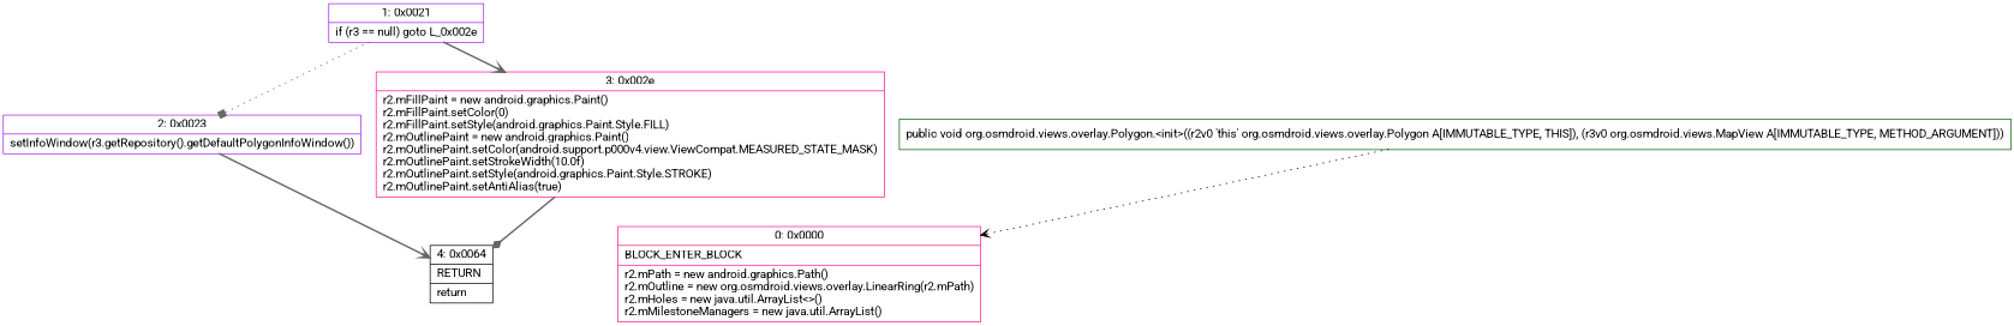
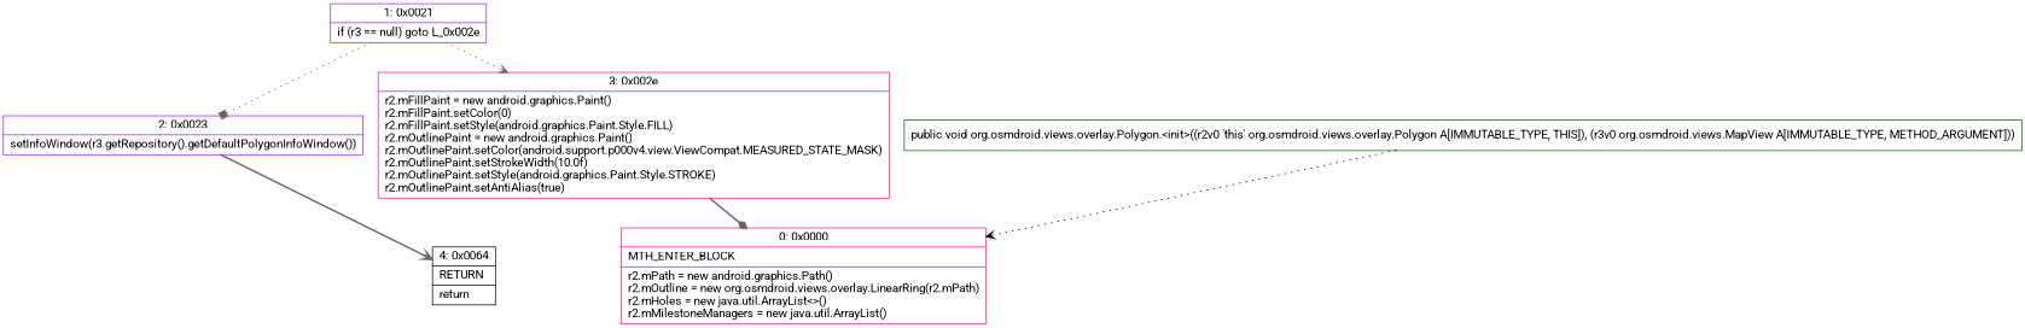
  digraph {
    fontname=Roboto
    node [color=deeppink fontname=Roboto shape=record]
    edge [arrowhead=vee color=gray40 fontname=Roboto style=dotted]
-   n1 [label="{0\:\ 0x0000|BLOCK_ENTER_BLOCK\l|r2.mPath = new android.graphics.Path()\lr2.mOutline = new org.osmdroid.views.overlay.LinearRing(r2.mPath)\lr2.mHoles = new java.util.ArrayList\<\>()\lr2.mMilestoneManagers = new java.util.ArrayList()\l}"]
+   n1 [label="{0\:\ 0x0000|MTH_ENTER_BLOCK\l|r2.mPath = new android.graphics.Path()\lr2.mOutline = new org.osmdroid.views.overlay.LinearRing(r2.mPath)\lr2.mHoles = new java.util.ArrayList\<\>()\lr2.mMilestoneManagers = new java.util.ArrayList()\l}"]
    n2 [color=purple label="{1\:\ 0x0021|if (r3 == null) goto L_0x002e\l}"]
    n3 [color=purple label="{2\:\ 0x0023|setInfoWindow(r3.getRepository().getDefaultPolygonInfoWindow())\l}"]
    n4 [label="{3\:\ 0x002e|r2.mFillPaint = new android.graphics.Paint()\lr2.mFillPaint.setColor(0)\lr2.mFillPaint.setStyle(android.graphics.Paint.Style.FILL)\lr2.mOutlinePaint = new android.graphics.Paint()\lr2.mOutlinePaint.setColor(android.support.p000v4.view.ViewCompat.MEASURED_STATE_MASK)\lr2.mOutlinePaint.setStrokeWidth(10.0f)\lr2.mOutlinePaint.setStyle(android.graphics.Paint.Style.STROKE)\lr2.mOutlinePaint.setAntiAlias(true)\l}"]
    n5 [color=black label="{4\:\ 0x0064|RETURN\l|return\l}"]
    n6 [color=darkgreen label="{public void org.osmdroid.views.overlay.Polygon.\<init\>((r2v0 'this' org.osmdroid.views.overlay.Polygon A[IMMUTABLE_TYPE, THIS]), (r3v0 org.osmdroid.views.MapView A[IMMUTABLE_TYPE, METHOD_ARGUMENT])) }"]
    n2 -> n3 [arrowhead=box]
-   n2 -> n4 [style=bold]
+   n2 -> n4
    n3 -> n5 [style=bold]
-   n4 -> n5 [arrowhead=diamond style=bold]
+   n4 -> n1 [arrowhead=diamond style=bold]
    n6 -> n1 [color=black]
  }
